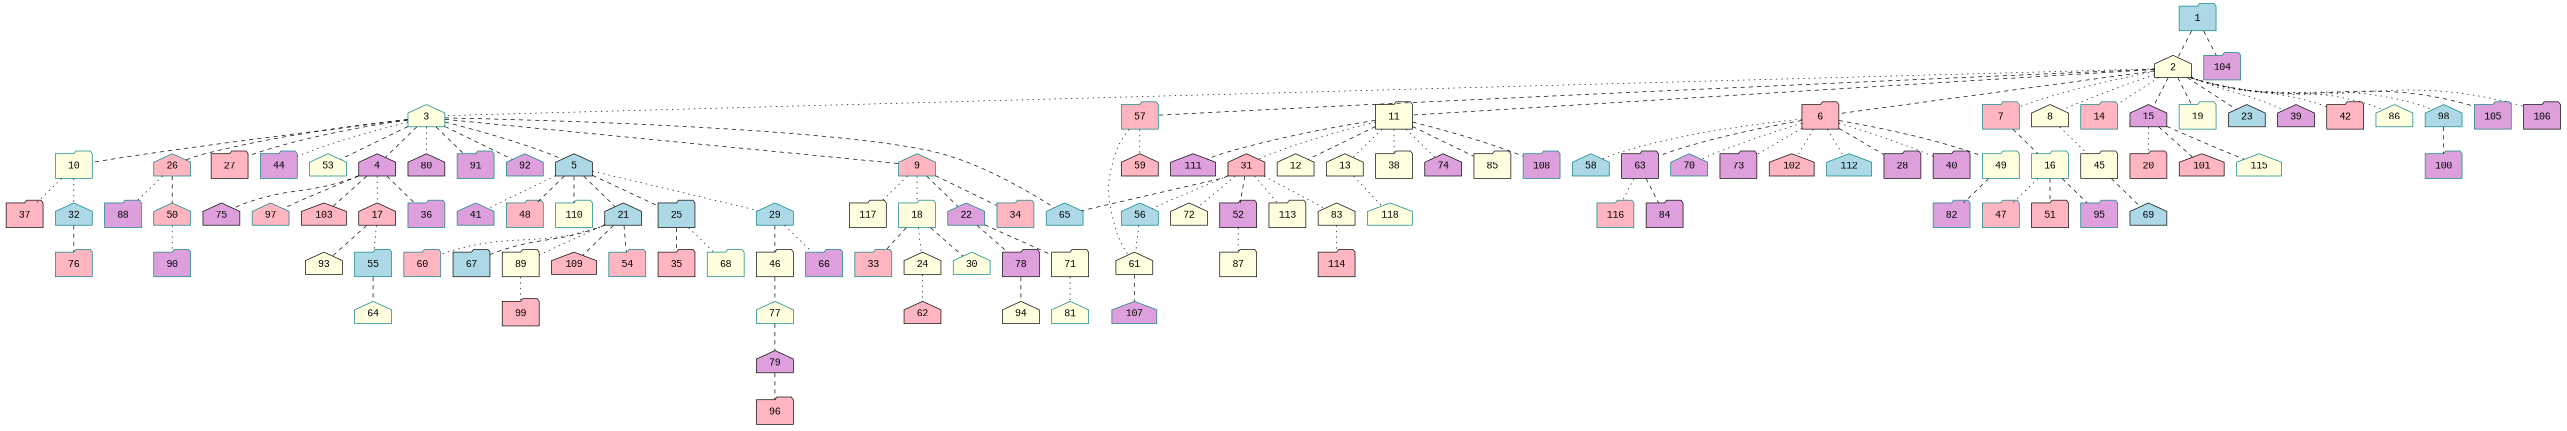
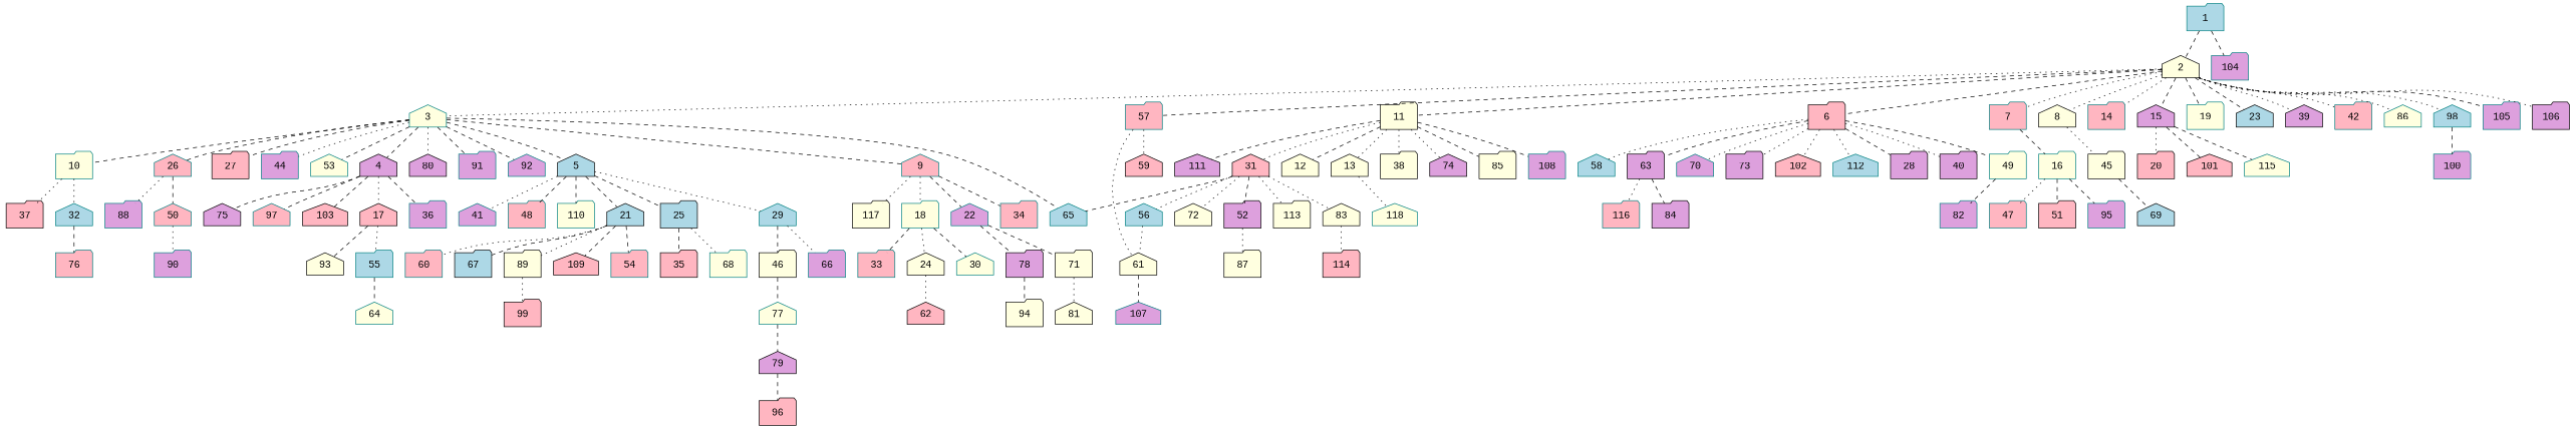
  graph {
    fontname="Liberation Mono"
    node [color=black fillcolor=lightyellow fontname="Liberation Mono" shape=folder style=filled]
    edge [fontname="Liberation Mono" style=dashed]
    1 [color=teal fillcolor=lightblue]
    2 [shape=house]
    104 [color=teal fillcolor=plum]
    3 [color=teal shape=house]
    6 [fillcolor=lightpink]
    7 [color=teal fillcolor=lightpink]
    8 [shape=house]
    11
    14 [color=teal fillcolor=lightpink]
    15 [fillcolor=plum shape=house]
    19 [color=teal]
    23 [fillcolor=lightblue shape=house]
    39 [fillcolor=plum shape=house]
-   42 [fillcolor=lightpink]
+   42 [color=teal fillcolor=lightpink]
    57 [color=teal fillcolor=lightpink]
    86 [color=teal shape=house]
    98 [color=teal fillcolor=lightblue shape=house]
    105 [color=teal fillcolor=plum]
    106 [fillcolor=plum]
    4 [fillcolor=plum shape=house]
    5 [fillcolor=lightblue shape=house]
    9 [color=teal fillcolor=lightpink shape=house]
    10 [color=teal]
    26 [color=teal fillcolor=lightpink shape=house]
    27 [fillcolor=lightpink]
    44 [color=teal fillcolor=plum]
    53 [color=teal shape=house]
    65 [color=teal fillcolor=lightblue shape=house]
    80 [fillcolor=plum shape=house]
    91 [color=teal fillcolor=plum]
    92 [color=teal fillcolor=plum shape=house]
    28 [fillcolor=plum]
    40 [fillcolor=plum]
    49 [color=teal]
    58 [color=teal fillcolor=lightblue shape=house]
    63 [fillcolor=plum]
    70 [color=teal fillcolor=plum shape=house]
    73 [fillcolor=plum]
    102 [fillcolor=lightpink shape=house]
    112 [color=teal fillcolor=lightblue shape=house]
    16 [color=teal]
    45
    12 [shape=house]
    13 [shape=house]
    31 [fillcolor=lightpink shape=house]
    38
    74 [fillcolor=plum shape=house]
    85
    108 [color=teal fillcolor=plum]
    111 [fillcolor=plum shape=house]
    20 [fillcolor=lightpink]
    101 [fillcolor=lightpink shape=house]
    115 [color=teal shape=house]
    61 [shape=house]
    59 [fillcolor=lightpink shape=house]
    100 [color=teal fillcolor=plum]
    17 [fillcolor=lightpink shape=house]
    36 [color=teal fillcolor=plum]
    75 [fillcolor=plum shape=house]
    97 [color=teal fillcolor=lightpink shape=house]
    103 [fillcolor=lightpink shape=house]
    21 [fillcolor=lightblue shape=house]
    25 [fillcolor=lightblue]
    29 [color=teal fillcolor=lightblue shape=house]
    41 [color=teal fillcolor=plum shape=house]
    48 [color=teal fillcolor=lightpink]
    110 [color=teal]
    18 [color=teal]
    22 [color=teal fillcolor=plum shape=house]
    34 [color=teal fillcolor=lightpink]
    117
    32 [color=teal fillcolor=lightblue shape=house]
    37 [fillcolor=lightpink]
    50 [color=teal fillcolor=lightpink shape=house]
    88 [color=teal fillcolor=plum]
    55 [color=teal fillcolor=lightblue]
    93 [shape=house]
    54 [color=teal fillcolor=lightpink]
    60 [color=teal fillcolor=lightpink]
    67 [fillcolor=lightblue]
    89
    109 [fillcolor=lightpink shape=house]
    35 [fillcolor=lightpink]
    68 [color=teal]
    46
    66 [color=teal fillcolor=plum]
    82 [color=teal fillcolor=plum]
    84 [fillcolor=plum]
    116 [color=teal fillcolor=lightpink]
    47 [color=teal fillcolor=lightpink]
    51 [fillcolor=lightpink]
    95 [color=teal fillcolor=plum]
    69 [fillcolor=lightblue shape=house]
    24 [shape=house]
    30 [color=teal shape=house]
    33 [color=teal fillcolor=lightpink]
    71
    78 [fillcolor=plum]
    76 [color=teal fillcolor=lightpink]
    118 [color=teal shape=house]
    52 [fillcolor=plum]
    56 [color=teal fillcolor=lightblue shape=house]
    72 [shape=house]
    83 [shape=house]
    113
    64 [color=teal shape=house]
    62 [fillcolor=lightpink shape=house]
    99 [fillcolor=lightpink]
-   81 [color=teal shape=house]
-   94 [shape=house]
+   81 [shape=house]
+   94
    90 [color=teal fillcolor=plum]
    77 [color=teal shape=house]
    87
    114 [fillcolor=lightpink]
    79 [fillcolor=plum shape=house]
    107 [color=teal fillcolor=plum shape=house]
    96 [fillcolor=lightpink]
    1 -- 2
    1 -- 104
    2 -- 3 [style=dotted]
    2 -- 6
    2 -- 7 [style=dotted]
    2 -- 8 [style=dotted]
    2 -- 11
    2 -- 14 [style=dotted]
    2 -- 15
    2 -- 19
    2 -- 23
    2 -- 39 [style=dotted]
    2 -- 42 [style=dotted]
    2 -- 57
    2 -- 86 [style=dotted]
    2 -- 98 [style=dotted]
    2 -- 105
    2 -- 106 [style=dotted]
    3 -- 4
    3 -- 5
    3 -- 9
    3 -- 10
    3 -- 26
    3 -- 27
    3 -- 44 [style=dotted]
    3 -- 53
    3 -- 65
    3 -- 80 [style=dotted]
    3 -- 91
    3 -- 92
    6 -- 28
    6 -- 40 [style=dotted]
    6 -- 49
    6 -- 58 [style=dotted]
    6 -- 63
    6 -- 70 [style=dotted]
    6 -- 73 [style=dotted]
    6 -- 102 [style=dotted]
    6 -- 112 [style=dotted]
    7 -- 16
    8 -- 45 [style=dotted]
    11 -- 12
    11 -- 13 [style=dotted]
    11 -- 31 [style=dotted]
    11 -- 38 [style=dotted]
    11 -- 74 [style=dotted]
    11 -- 85
    11 -- 108
    11 -- 111
    15 -- 20 [style=dotted]
    15 -- 101
    15 -- 115
    57 -- 61 [style=dotted]
    57 -- 59 [style=dotted]
    98 -- 100
    4 -- 17 [style=dotted]
    4 -- 36
    4 -- 75
    4 -- 97
    4 -- 103
    5 -- 21
    5 -- 25
    5 -- 29 [style=dotted]
    5 -- 41 [style=dotted]
    5 -- 48
    5 -- 110
    9 -- 18 [style=dotted]
    9 -- 22
    9 -- 34
    9 -- 117 [style=dotted]
    10 -- 32 [style=dotted]
    10 -- 37 [style=dotted]
    26 -- 50
    26 -- 88 [style=dotted]
    49 -- 82
    63 -- 84
    63 -- 116 [style=dotted]
    16 -- 47 [style=dotted]
    16 -- 51
    16 -- 95
    45 -- 69
    13 -- 118 [style=dotted]
    31 -- 65
    31 -- 52
    31 -- 56 [style=dotted]
    31 -- 72 [style=dotted]
    31 -- 83 [style=dotted]
    31 -- 113 [style=dotted]
    61 -- 107
    17 -- 55 [style=dotted]
    17 -- 93
    21 -- 54
    21 -- 60 [style=dotted]
    21 -- 67
    21 -- 89 [style=dotted]
    21 -- 109
    25 -- 35
    25 -- 68 [style=dotted]
    29 -- 46
    29 -- 66 [style=dotted]
    18 -- 24 [style=dotted]
    18 -- 30
    18 -- 33
    22 -- 71
    22 -- 78
    32 -- 76
    50 -- 90 [style=dotted]
    55 -- 64
    89 -- 99 [style=dotted]
    46 -- 77
    24 -- 62 [style=dotted]
    71 -- 81 [style=dotted]
    78 -- 94
    52 -- 87 [style=dotted]
    56 -- 61 [style=dotted]
    83 -- 114 [style=dotted]
    77 -- 79
    79 -- 96
  }
